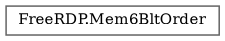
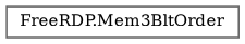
  digraph {
    rankdir=LR
    fontname="DejaVu Serif"
-   n1 [color=grey40 fillcolor=white fontname="DejaVu Serif" fontsize=10 height=0.2 label="FreeRDP.Mem6BltOrder" shape=box style=filled width=0.4]
+   n1 [color=grey40 fillcolor=white fontname="DejaVu Serif" fontsize=10 height=0.2 label="FreeRDP.Mem3BltOrder" shape=box style=filled width=0.4]
  }
